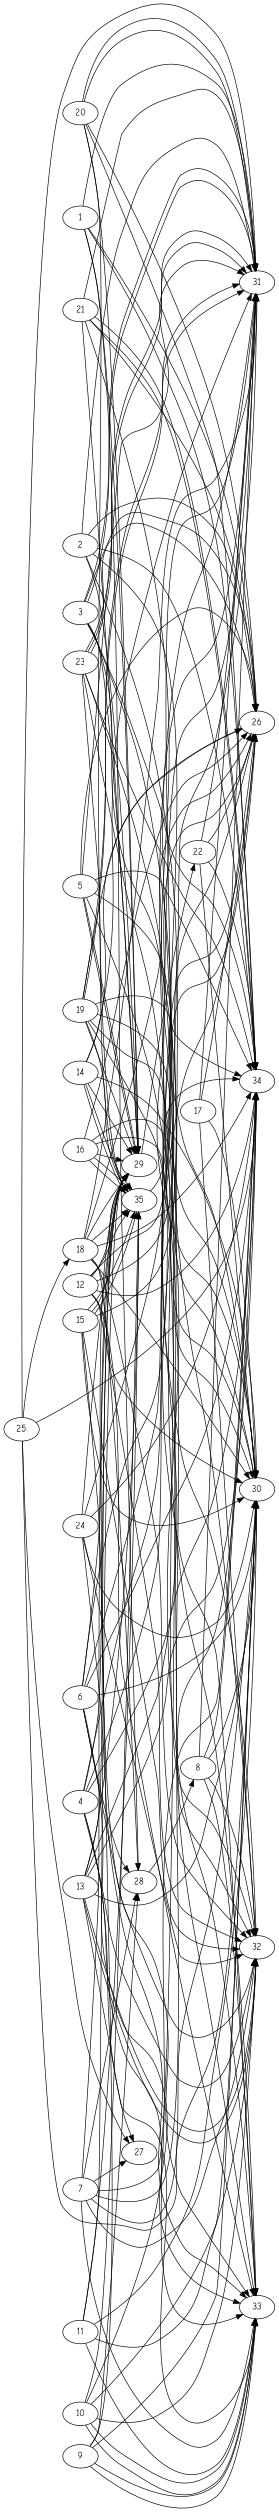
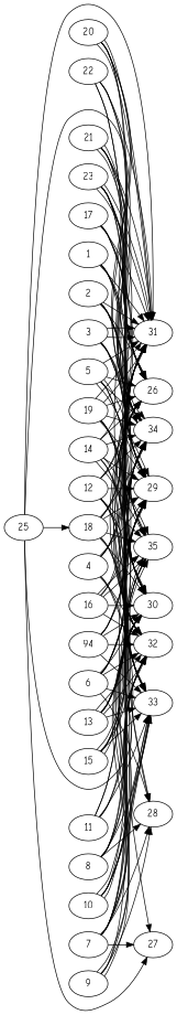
  digraph {
    fontname="Comic Neue"
    rankdir=LR
    node [alpha=0.14 fontname="Comic Neue"]
    edge [fontname="Comic Neue"]
    1 [alpha=0.05 expect_size=48508928]
    26 [alpha=0.01 expect_size=38861824]
    28 [expect_size=25307136]
    29 [alpha=0.18 expect_size=34285568]
    31 [alpha=0.16 expect_size=13919232]
    34 [alpha=0.04 expect_size=15595520]
    2 [expect_size=10194944]
    30 [alpha=0.17 expect_size=23132160]
    32 [alpha=0.02 expect_size=49911808]
    3 [expect_size=31581184]
    33 [alpha=0.06 expect_size=41691136]
    4 [alpha=0.15 expect_size=32934912]
    27 [expect_size=17234944]
    5 [alpha=0.03 expect_size=45604864]
    6 [alpha=0.13 expect_size=17653760]
    7 [alpha=0.13 expect_size=20872192]
    8 [alpha=0.07 expect_size=20469760]
    9 [alpha=0.09 expect_size=16686080]
    10 [alpha=0.04 expect_size=39247872]
    35 [alpha=0.11 expect_size=46503936]
    11 [alpha=0.08 expect_size=6288384]
    12 [alpha=0.06 expect_size=19110912]
    13 [alpha=0.16 expect_size=50978816]
    14 [alpha=0.16 expect_size=37238784]
    15 [alpha=0.11 expect_size=25015296]
    16 [alpha=0.11 expect_size=31570944]
    17 [alpha=0.03 expect_size=14647296]
    18 [alpha=0.04 expect_size=46396416]
    19 [alpha=0.15 expect_size=16295936]
    20 [alpha=0.16 expect_size=36507648]
    21 [alpha=0.15 expect_size=46254080]
    22 [alpha=0.17 expect_size=18307072]
    23 [alpha=0.09 expect_size=31997952]
-   24 [alpha=0.13 expect_size=21851136]
+   24 [alpha=0.13 expect_size=21851136 label=94]
    25 [expect_size=12660736]
    1 -> 26
    1 -> 28
    1 -> 29
    1 -> 31
    1 -> 34
    2 -> 26
    2 -> 29
    2 -> 31
    2 -> 34
    2 -> 30
    2 -> 32
-   3 -> 26
    3 -> 29
    3 -> 31
    3 -> 31
    3 -> 34
    3 -> 32
    3 -> 33
    4 -> 26
    4 -> 29
    4 -> 31
    4 -> 34
    4 -> 32
    4 -> 33
    4 -> 27
    5 -> 26
    5 -> 29
    5 -> 29
    5 -> 31
    5 -> 34
    5 -> 30
    5 -> 33
    6 -> 26
    6 -> 28
    6 -> 29
    6 -> 31
    6 -> 34
    6 -> 30
    6 -> 32
    6 -> 33
    7 -> 28
    7 -> 29
    7 -> 31
    7 -> 34
    7 -> 30
    7 -> 32
    7 -> 33
    7 -> 27
-   28 -> 8
+   8 -> 28
    8 -> 31
    8 -> 34
    8 -> 30
    8 -> 32
    8 -> 33
    9 -> 28
    9 -> 29
    9 -> 30
    9 -> 33
    9 -> 33
    10 -> 34
    10 -> 30
    10 -> 32
    10 -> 33
    10 -> 33
    10 -> 35
    11 -> 29
    11 -> 30
    11 -> 32
    11 -> 33
    11 -> 35
    12 -> 26
    12 -> 29
    12 -> 31
    12 -> 34
    12 -> 30
    12 -> 32
    12 -> 33
    12 -> 35
    13 -> 26
    13 -> 29
    13 -> 34
    13 -> 30
    13 -> 32
    13 -> 32
    13 -> 33
    13 -> 35
    14 -> 26
    14 -> 29
    14 -> 31
-   35 -> 34
+   14 -> 34
    14 -> 30
+   14 -> 33
    14 -> 35
    14 -> 35
    15 -> 26
    15 -> 29
    15 -> 30
    15 -> 32
    15 -> 33
    15 -> 35
    15 -> 35
    16 -> 26
    16 -> 29
    16 -> 30
    16 -> 32
    16 -> 35
    16 -> 35
    17 -> 26
    17 -> 31
    17 -> 30
    17 -> 32
    18 -> 26
    18 -> 28
    18 -> 29
    18 -> 31
    18 -> 34
    18 -> 30
    18 -> 32
    18 -> 35
    19 -> 26
    19 -> 29
    19 -> 31
    19 -> 31
    19 -> 34
    19 -> 30
    19 -> 32
    19 -> 33
    19 -> 35
    20 -> 26
    20 -> 29
    20 -> 31
    20 -> 31
    20 -> 34
    20 -> 35
    21 -> 26
    21 -> 29
    21 -> 31
    21 -> 34
    21 -> 34
    21 -> 30
    22 -> 26
-   29 -> 22
+   22 -> 29
    22 -> 31
    22 -> 34
    22 -> 30
    23 -> 26
    23 -> 31
    23 -> 31
    23 -> 34
    23 -> 30
    23 -> 33
    23 -> 35
    24 -> 29
    24 -> 31
    24 -> 34
    24 -> 30
    24 -> 32
    24 -> 33
    25 -> 31
    25 -> 34
    25 -> 30
    25 -> 27
    25 -> 18
  }
